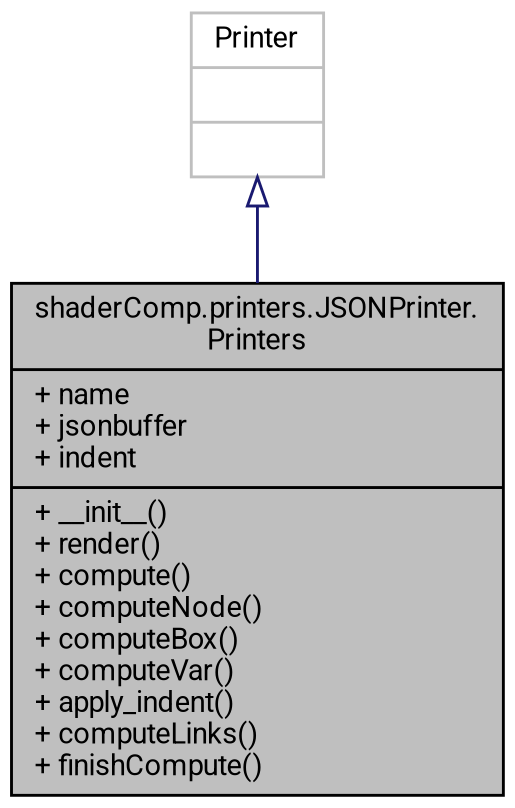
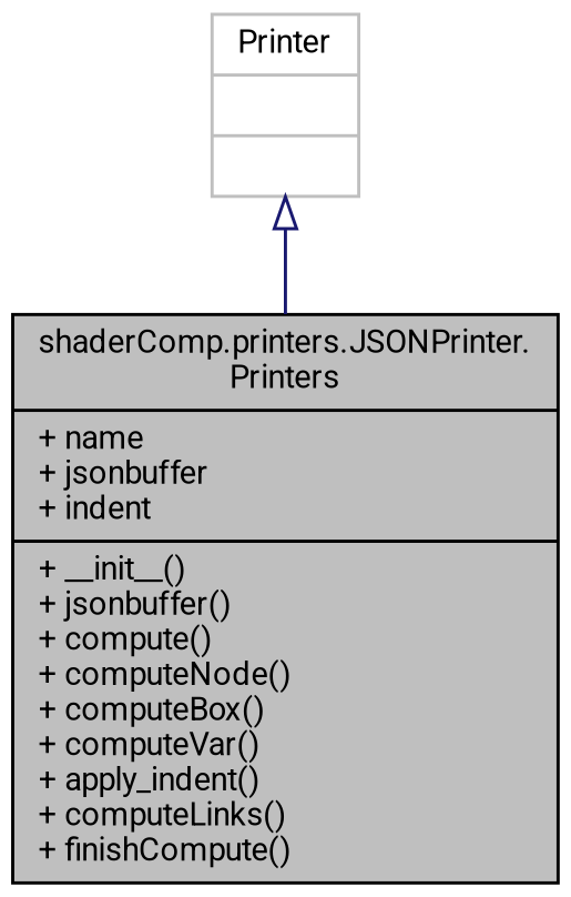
  digraph {
    fontname=Roboto
    node [fontname=Roboto fontsize=10 shape=record style=filled]
-   n1 [color=black fillcolor=grey75 fontcolor=black height=0.2 label="{shaderComp.printers.JSONPrinter.\lPrinters\n|+ name\l+ jsonbuffer\l+ indent\l|+ __init__()\l+ render()\l+ compute()\l+ computeNode()\l+ computeBox()\l+ computeVar()\l+ apply_indent()\l+ computeLinks()\l+ finishCompute()\l}" width=0.4]
+   n1 [color=black fillcolor=grey75 fontcolor=black height=0.2 label="{shaderComp.printers.JSONPrinter.\lPrinters\n|+ name\l+ jsonbuffer\l+ indent\l|+ __init__()\l+ jsonbuffer()\l+ compute()\l+ computeNode()\l+ computeBox()\l+ computeVar()\l+ apply_indent()\l+ computeLinks()\l+ finishCompute()\l}" width=0.4]
    n2 [color=grey75 fillcolor=white height=0.2 label="{Printer\n||}" width=0.4]
    n2 -> n1 [arrowtail=onormal color=midnightblue dir=back fontname=Roboto fontsize=10 labelfontname=Helvetica labelfontsize=10 style=solid]
  }
